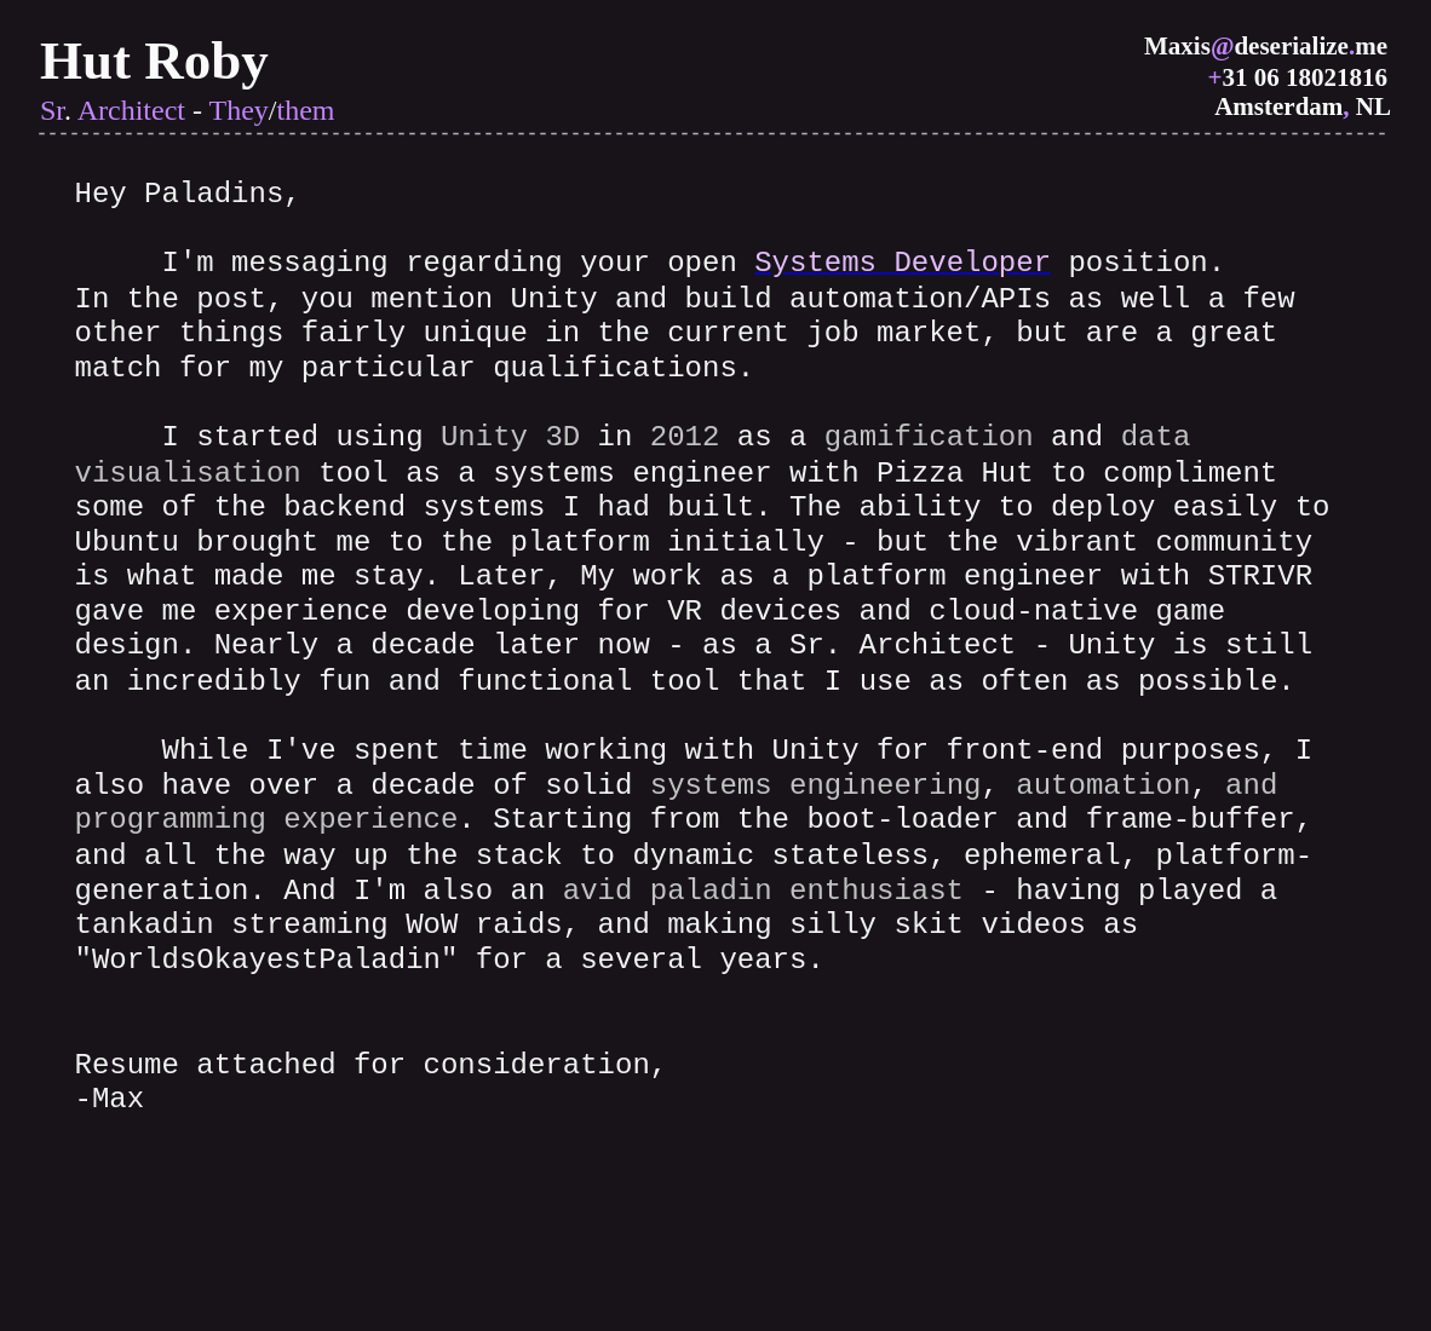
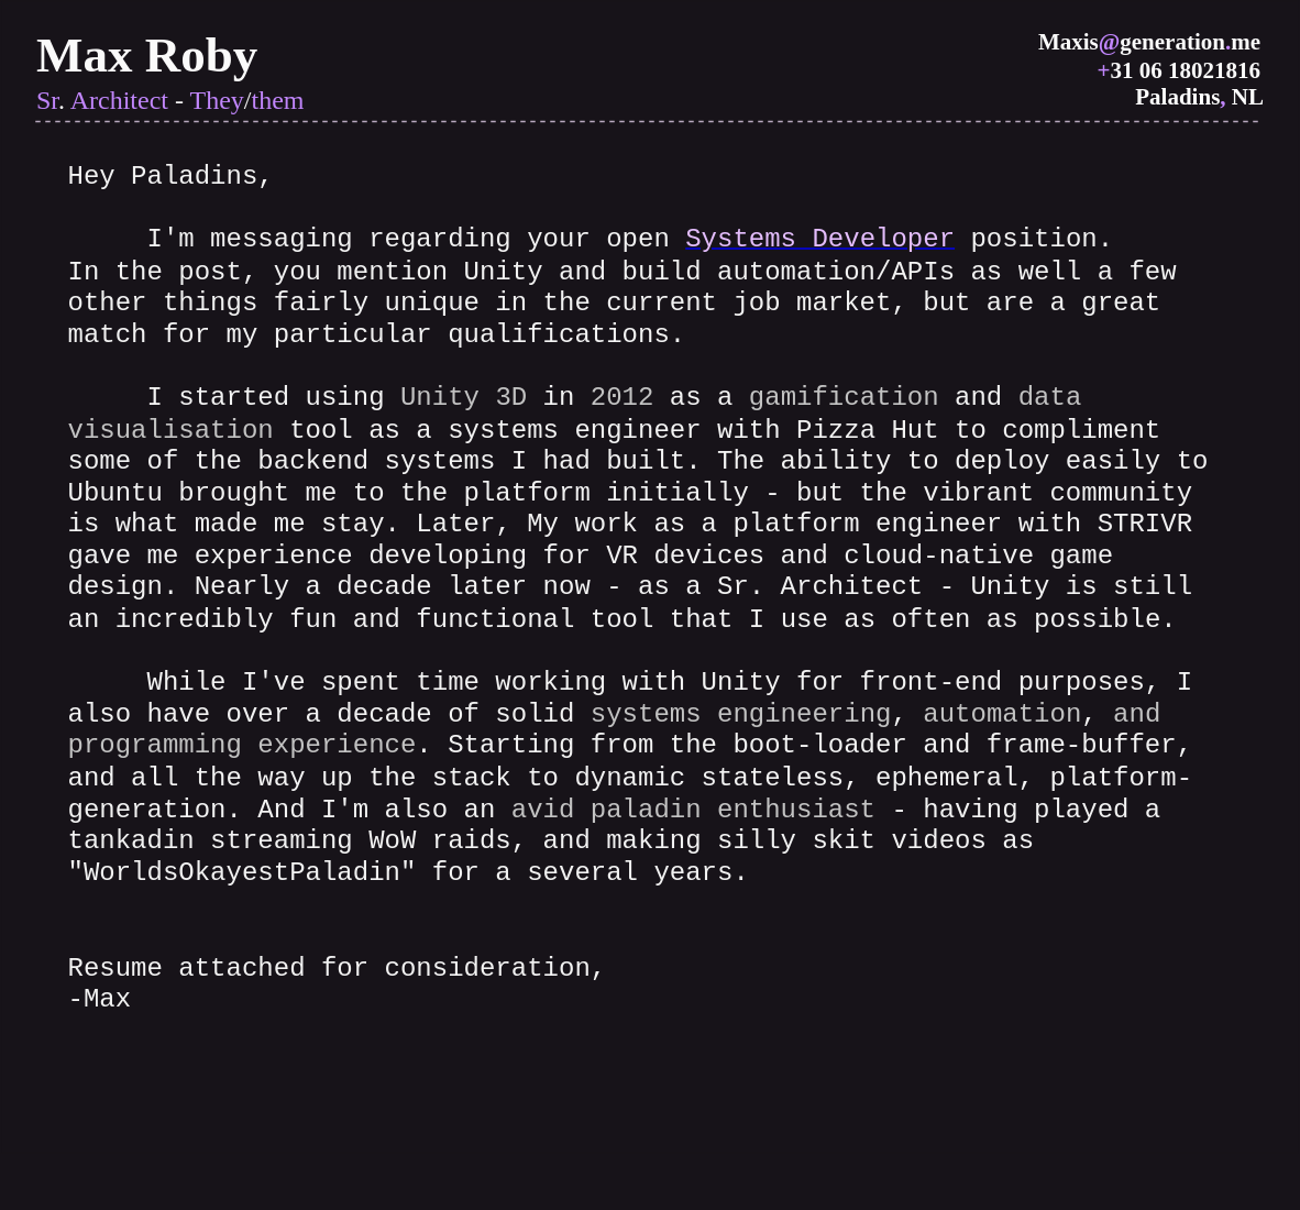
  <mxCell id="0" />
  <mxCell id="1" parent="0" />
  <mxCell id="2" value="&lt;font color=&quot;#c186fc&quot;&gt;Sr&lt;/font&gt;&lt;font color=&quot;#ffffff&quot;&gt;.&lt;/font&gt;&lt;font color=&quot;#c186fc&quot;&gt; Architect&lt;/font&gt; - &lt;font color=&quot;#c186fc&quot;&gt;They&lt;/font&gt;/&lt;font color=&quot;#c186fc&quot;&gt;them&lt;/font&gt;" style="text;html=1;strokeColor=none;fillColor=none;align=left;verticalAlign=bottom;whiteSpace=wrap;rounded=0;fontSize=16;fontFamily=Turret Road;      font-family: 'Quicksand', sans-serif;;fontStyle=0;fontColor=#F2F2F2;fontSource=https%3A%2F%2Ffonts.googleapis.com%2Fcss%3Ffamily%3DTurret%2BRoad;" parent="1" vertex="1"><mxGeometry x="20" y="52" width="201" height="20" as="geometry" /></mxCell>
- <mxCell id="3" value="&lt;font style=&quot;font-size: 30px;&quot;&gt;Hut Roby&lt;/font&gt;" style="text;html=1;strokeColor=none;fillColor=none;align=left;verticalAlign=top;whiteSpace=wrap;rounded=0;labelBackgroundColor=none;fontFamily=Turret Road;      font-family: 'Quicksand', sans-serif;;      font-family: 'Quicksand', sans-serif;;fontSize=30;fontStyle=1;labelBorderColor=none;spacing=0;spacingTop=-10;fontColor=#FAFAFA;fontSource=https%3A%2F%2Ffonts.googleapis.com%2Fcss%3Ffamily%3DTurret%2BRoad;" parent="1" vertex="1"><mxGeometry x="22" y="20" width="145.65" height="18.65" as="geometry" /></mxCell>
- <mxCell id="4" value="&lt;span style=&quot;font-size: 14px&quot;&gt;Maxis&lt;font color=&quot;#c186fc&quot;&gt;@&lt;/font&gt;deserialize&lt;font color=&quot;#c186fc&quot;&gt;.&lt;/font&gt;me&lt;/span&gt;" style="text;html=1;strokeColor=none;fillColor=none;align=right;verticalAlign=middle;whiteSpace=wrap;rounded=0;labelBackgroundColor=none;fontFamily=Turret Road;      font-family: 'Quicksand', sans-serif;;fontSize=14;fontStyle=1;labelBorderColor=none;spacing=0;spacingTop=-10;fontColor=#FAFAFA;fontSource=https%3A%2F%2Ffonts.googleapis.com%2Fcss%3Ffamily%3DTurret%2BRoad;" parent="1" vertex="1"><mxGeometry x="640.54" y="20" width="123" height="21" as="geometry" /></mxCell>
+ <mxCell id="3" value="&lt;font style=&quot;font-size: 30px;&quot;&gt;Max Roby&lt;/font&gt;" style="text;html=1;strokeColor=none;fillColor=none;align=left;verticalAlign=top;whiteSpace=wrap;rounded=0;labelBackgroundColor=none;fontFamily=Turret Road;      font-family: 'Quicksand', sans-serif;;      font-family: 'Quicksand', sans-serif;;fontSize=30;fontStyle=1;labelBorderColor=none;spacing=0;spacingTop=-10;fontColor=#FAFAFA;fontSource=https%3A%2F%2Ffonts.googleapis.com%2Fcss%3Ffamily%3DTurret%2BRoad;" parent="1" vertex="1"><mxGeometry x="22" y="20" width="145.65" height="18.65" as="geometry" /></mxCell>
+ <mxCell id="4" value="&lt;span style=&quot;font-size: 14px&quot;&gt;Maxis&lt;font color=&quot;#c186fc&quot;&gt;@&lt;/font&gt;generation&lt;font color=&quot;#c186fc&quot;&gt;.&lt;/font&gt;me&lt;/span&gt;" style="text;html=1;strokeColor=none;fillColor=none;align=right;verticalAlign=middle;whiteSpace=wrap;rounded=0;labelBackgroundColor=none;fontFamily=Turret Road;      font-family: 'Quicksand', sans-serif;;fontSize=14;fontStyle=1;labelBorderColor=none;spacing=0;spacingTop=-10;fontColor=#FAFAFA;fontSource=https%3A%2F%2Ffonts.googleapis.com%2Fcss%3Ffamily%3DTurret%2BRoad;" parent="1" vertex="1"><mxGeometry x="640.54" y="20" width="123" height="21" as="geometry" /></mxCell>
  <mxCell id="5" value="&lt;font color=&quot;#c186fc&quot;&gt;+&lt;/font&gt;31 06 18021816" style="text;html=1;strokeColor=none;fillColor=none;align=right;verticalAlign=bottom;whiteSpace=wrap;rounded=0;labelBackgroundColor=none;fontFamily=Turret Road;      font-family: 'Quicksand', sans-serif;;fontSize=14;fontStyle=1;labelBorderColor=none;spacing=0;spacingTop=-10;fontColor=#FAFAFA;fontSource=https%3A%2F%2Ffonts.googleapis.com%2Fcss%3Ffamily%3DTurret%2BRoad;" parent="1" vertex="1"><mxGeometry x="640.54" y="36" width="123" height="16" as="geometry" /></mxCell>
- <mxCell id="6" value="&lt;font&gt;Amsterdam&lt;font color=&quot;#c186fc&quot;&gt;,&lt;/font&gt; NL&lt;/font&gt;" style="text;html=1;strokeColor=none;fillColor=none;align=right;verticalAlign=bottom;whiteSpace=wrap;rounded=0;labelBackgroundColor=none;fontFamily=Turret Road;      font-family: 'Quicksand', sans-serif;;fontSize=14;fontStyle=1;labelBorderColor=none;spacing=0;spacingTop=-10;fontColor=#FFFFFF;fontSource=https%3A%2F%2Ffonts.googleapis.com%2Fcss%3Ffamily%3DTurret%2BRoad;" parent="1" vertex="1"><mxGeometry x="643" y="52" width="123" height="16" as="geometry" /></mxCell>
+ <mxCell id="6" value="&lt;font&gt;Paladins&lt;font color=&quot;#c186fc&quot;&gt;,&lt;/font&gt; NL&lt;/font&gt;" style="text;html=1;strokeColor=none;fillColor=none;align=right;verticalAlign=bottom;whiteSpace=wrap;rounded=0;labelBackgroundColor=none;fontFamily=Turret Road;      font-family: 'Quicksand', sans-serif;;fontSize=14;fontStyle=1;labelBorderColor=none;spacing=0;spacingTop=-10;fontColor=#FFFFFF;fontSource=https%3A%2F%2Ffonts.googleapis.com%2Fcss%3Ffamily%3DTurret%2BRoad;" parent="1" vertex="1"><mxGeometry x="643" y="52" width="123" height="16" as="geometry" /></mxCell>
  <mxCell id="7" value="background" parent="0" />
  <mxCell id="8" value="&lt;div style=&quot;display: inline ; font-size: 16px&quot;&gt;&lt;div style=&quot;font-size: 16px&quot;&gt;&lt;/div&gt;&lt;font style=&quot;font-size: 16px&quot;&gt;&lt;font color=&quot;#f2f2f2&quot; style=&quot;font-size: 16px&quot;&gt;Hey Paladins, &lt;br style=&quot;font-size: 16px&quot;&gt;&lt;br style=&quot;font-size: 16px&quot;&gt;&amp;nbsp; &amp;nbsp; &amp;nbsp;I'm messaging regarding your open&lt;/font&gt;&amp;nbsp;&lt;a href=&quot;https://paladinstudios.bamboohr.com/jobs/view.php?id=48&quot; style=&quot;font-size: 16px&quot;&gt;&lt;font style=&quot;font-size: 16px&quot; color=&quot;#e3bdfc&quot;&gt;Systems Developer&lt;/font&gt;&lt;/a&gt;&amp;nbsp;&lt;font color=&quot;#f2f2f2&quot; style=&quot;font-size: 16px&quot;&gt;position. &lt;br style=&quot;font-size: 16px&quot;&gt;In the post, you mention Unity and build automation/APIs as well a few other things fairly unique in the current job market, but are a great match for my particular qualifications. &lt;br style=&quot;font-size: 16px&quot;&gt;&lt;br style=&quot;font-size: 16px&quot;&gt;&amp;nbsp; &amp;nbsp; &amp;nbsp;I started using &lt;/font&gt;&lt;font style=&quot;font-size: 16px&quot; color=&quot;#c2c2c2&quot;&gt;Unity 3D &lt;/font&gt;&lt;font style=&quot;font-size: 16px&quot; color=&quot;#f2f2f2&quot;&gt;in&lt;/font&gt;&lt;font style=&quot;font-size: 16px&quot; color=&quot;#c2c2c2&quot;&gt; 2012&lt;/font&gt;&lt;font color=&quot;#f2f2f2&quot; style=&quot;font-size: 16px&quot;&gt; as a &lt;/font&gt;&lt;font style=&quot;font-size: 16px&quot; color=&quot;#c2c2c2&quot;&gt;gamification&lt;/font&gt;&lt;font color=&quot;#f2f2f2&quot; style=&quot;font-size: 16px&quot;&gt; and &lt;/font&gt;&lt;font style=&quot;font-size: 16px&quot; color=&quot;#c2c2c2&quot;&gt;data visualisation&lt;/font&gt;&lt;font color=&quot;#f2f2f2&quot; style=&quot;font-size: 16px&quot;&gt; tool as a systems engineer with Pizza Hut to compliment some of the backend systems I had built. The ability to deploy easily to Ubuntu brought me to the platform initially - but the vibrant community is what made me stay.&lt;/font&gt;&lt;font color=&quot;#f2f2f2&quot; style=&quot;font-size: 16px&quot;&gt;&amp;nbsp;Later,&amp;nbsp;&lt;/font&gt;&lt;span style=&quot;color: rgb(242 , 242 , 242) ; font-size: 16px&quot;&gt;My work as a platform engineer with STRIVR gave me experience developing for VR devices and cloud-native game design.&amp;nbsp;&lt;/span&gt;&lt;font color=&quot;#f2f2f2&quot; style=&quot;font-size: 16px&quot;&gt;Nearly a decade later now - as a Sr. Architect - Unity is still an incredibly fun and functional tool&lt;/font&gt;&lt;font style=&quot;font-size: 16px&quot; color=&quot;#c2c2c2&quot;&gt;&amp;nbsp;&lt;/font&gt;&lt;font style=&quot;font-size: 16px&quot; color=&quot;#f2f2f2&quot;&gt;that I use as often as possible.&lt;/font&gt;&lt;font color=&quot;#f2f2f2&quot; style=&quot;font-size: 16px&quot;&gt;&lt;br style=&quot;font-size: 16px&quot;&gt;&lt;/font&gt;&lt;font color=&quot;#f2f2f2&quot; style=&quot;font-size: 16px&quot;&gt;&lt;br style=&quot;font-size: 16px&quot;&gt;&amp;nbsp; &amp;nbsp; &amp;nbsp;While I've spent time working with Unity for front-end purposes, I also have over a decade of solid&amp;nbsp;&lt;/font&gt;&lt;font color=&quot;#c2c2c2&quot; style=&quot;font-size: 16px&quot;&gt;systems engineering&lt;/font&gt;&lt;font color=&quot;#f2f2f2&quot; style=&quot;font-size: 16px&quot;&gt;,&lt;/font&gt;&lt;font color=&quot;#c2c2c2&quot; style=&quot;font-size: 16px&quot;&gt;&amp;nbsp;&lt;/font&gt;&lt;font color=&quot;#c2c2c2&quot; style=&quot;font-size: 16px&quot;&gt;automation&lt;/font&gt;&lt;font color=&quot;#f2f2f2&quot; style=&quot;font-size: 16px&quot;&gt;,&lt;/font&gt;&lt;font color=&quot;#c2c2c2&quot; style=&quot;font-size: 16px&quot;&gt; and programming experience&lt;/font&gt;&lt;font color=&quot;#f2f2f2&quot; style=&quot;font-size: 16px&quot;&gt;. Starting&amp;nbsp;from the boot-loader and frame-buffer, and all the way up the stack to dynamic stateless, ephemeral, platform-generation. And&amp;nbsp;&lt;/font&gt;&lt;font color=&quot;#f2f2f2&quot; style=&quot;font-size: 16px&quot;&gt;I'm also an &lt;/font&gt;&lt;font style=&quot;font-size: 16px&quot; color=&quot;#c2c2c2&quot;&gt;avid paladin enthusiast&lt;/font&gt;&lt;font color=&quot;#f2f2f2&quot; style=&quot;font-size: 16px&quot;&gt;&amp;nbsp;- having played a tankadin streaming WoW raids, and making silly skit videos as &quot;WorldsOkayestPaladin&quot; for a several years.&lt;br style=&quot;font-size: 16px&quot;&gt;&lt;br style=&quot;font-size: 16px&quot;&gt;&lt;br style=&quot;font-size: 16px&quot;&gt;Resume attached for consideration,&lt;br style=&quot;font-size: 16px&quot;&gt;-Max&lt;br style=&quot;font-size: 16px&quot;&gt;&lt;/font&gt;&lt;font color=&quot;#f2f2f2&quot; style=&quot;font-size: 16px&quot;&gt;&lt;br style=&quot;font-size: 16px&quot;&gt;&lt;br style=&quot;font-size: 16px&quot;&gt;&lt;br style=&quot;font-size: 16px&quot;&gt;&lt;br style=&quot;font-size: 16px&quot;&gt;&lt;/font&gt;&lt;/font&gt;&lt;br style=&quot;font-size: 16px&quot;&gt;&lt;br style=&quot;font-size: 16px&quot;&gt;&lt;/div&gt;" style="text;html=1;fillColor=none;align=left;verticalAlign=top;whiteSpace=wrap;shadow=0;glass=0;fontFamily=Courier New;fontSize=16;fontStyle=0;fontColor=#D4D4D4;" parent="7" vertex="1"><mxGeometry x="39" y="91" width="707" height="587" as="geometry" /></mxCell>
  <mxCell id="9" value="" style="endArrow=none;html=1;shadow=0;strokeWidth=1;fontFamily=Turret Road;      font-family: 'Quicksand', sans-serif;;fontSize=15;fontStyle=1;fontColor=#FAFAFA;exitX=0;exitY=1;exitDx=0;exitDy=0;dashed=1;strokeColor=#B9AABF;fontSource=https%3A%2F%2Ffonts.googleapis.com%2Fcss%3Ffamily%3DTurret%2BRoad;" parent="7" edge="1"><mxGeometry width="50" height="50" relative="1" as="geometry"><mxPoint x="21" y="73" as="sourcePoint" /><mxPoint x="764" y="73" as="targetPoint" /></mxGeometry></mxCell>
  <mxCell id="10" value="Boxes" parent="0" />
  <mxCell id="11" value="Pictures" parent="0" />
  <mxCell id="12" value="top text" parent="0" />
  <mxCell id="13" value="Titles" parent="0" />
  <mxCell id="14" value="chart lines" parent="0" />
  <mxCell id="15" value="chart bars" parent="0" />
  <mxCell id="16" value="chart" parent="0" />
  <mxCell id="17" value="chart text" parent="0" />
